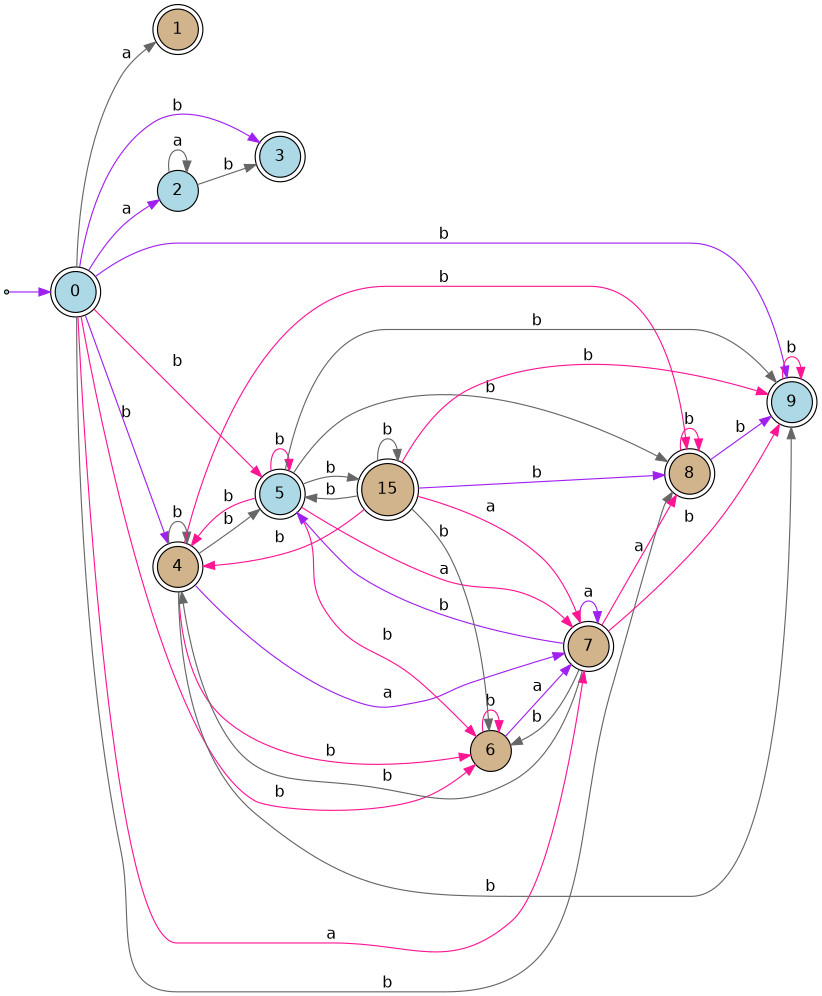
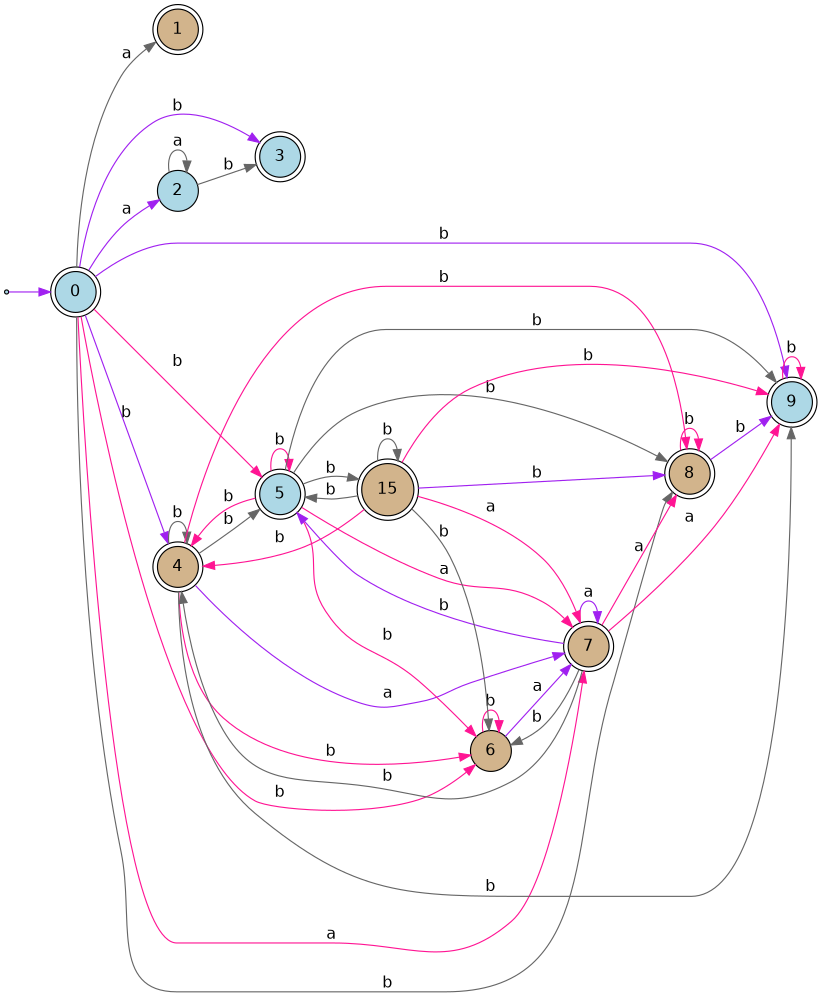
  digraph {
    fontname="DejaVu Sans"
    rankdir=LR
    node [fillcolor=lightblue fontname="DejaVu Sans" shape=doublecircle style=filled]
    edge [color=deeppink fontname="DejaVu Sans"]
    dummy0 [shape=point]
    0
    1 [fillcolor=tan]
    2 [shape=circle]
    3
    4 [fillcolor=tan]
    5
    6 [fillcolor=tan shape=circle]
    7 [fillcolor=tan]
    8 [fillcolor=tan]
    9
    n12 [fillcolor=tan label=15]
    dummy0 -> 0 [color=purple]
    0 -> 1 [color=gray40 label=a]
    0 -> 2 [color=purple label=a]
    0 -> 3 [color=purple label=b]
    0 -> 4 [color=purple label=b]
    0 -> 5 [label=b]
    0 -> 6 [label=b]
    0 -> 7 [label=a]
    0 -> 8 [color=gray40 label=b]
    0 -> 9 [color=purple label=b]
    2 -> 2 [color=gray40 label=a]
    2 -> 3 [color=gray40 label=b]
    4 -> 4 [color=gray40 label=b]
    4 -> 5 [color=gray40 label=b]
    4 -> 6 [label=b]
    4 -> 7 [color=purple label=a]
    4 -> 8 [label=b]
    4 -> 9 [color=gray40 label=b]
    5 -> 4 [label=b]
    5 -> 5 [label=b]
    5 -> 6 [label=b]
    5 -> 7 [label=a]
    5 -> 8 [color=gray40 label=b]
    5 -> 9 [color=gray40 label=b]
    5 -> n12 [color=gray40 label=b]
    6 -> 6 [label=b]
    6 -> 7 [color=purple label=a]
    7 -> 4 [color=gray40 label=b]
    7 -> 5 [color=purple label=b]
    7 -> 6 [color=gray40 label=b]
    7 -> 7 [color=purple label=a]
    7 -> 8 [label=a]
-   7 -> 9 [label=b]
+   7 -> 9 [label=a]
    8 -> 8 [label=b]
    8 -> 9 [color=purple label=b]
    9 -> 9 [label=b]
    n12 -> 4 [label=b]
    n12 -> 5 [color=gray40 label=b]
    n12 -> 6 [color=gray40 label=b]
    n12 -> 7 [label=a]
    n12 -> 8 [color=purple label=b]
    n12 -> 9 [label=b]
    n12 -> n12 [color=gray40 label=b]
  }
